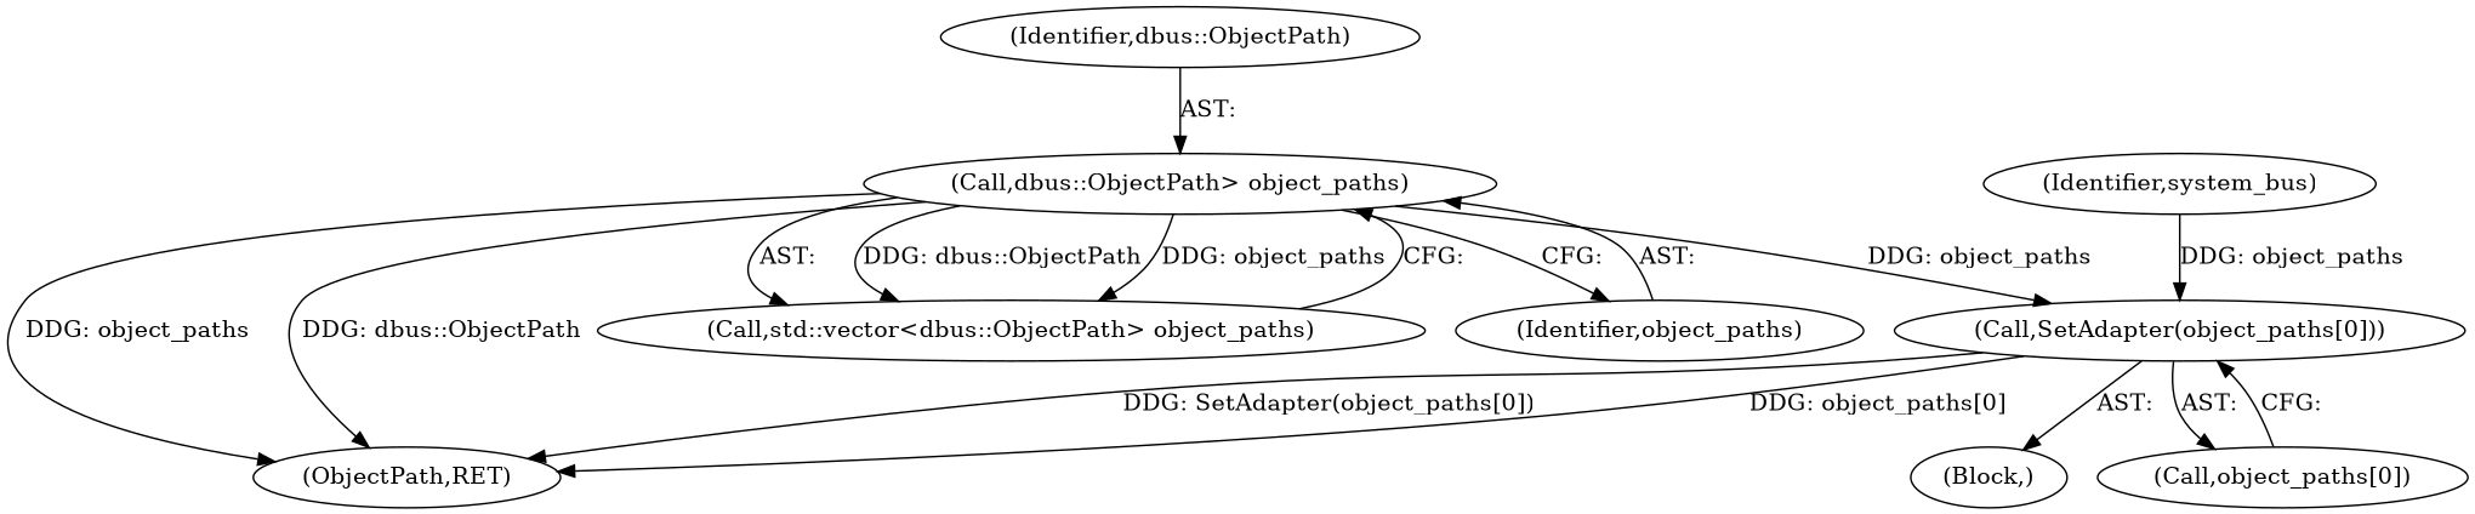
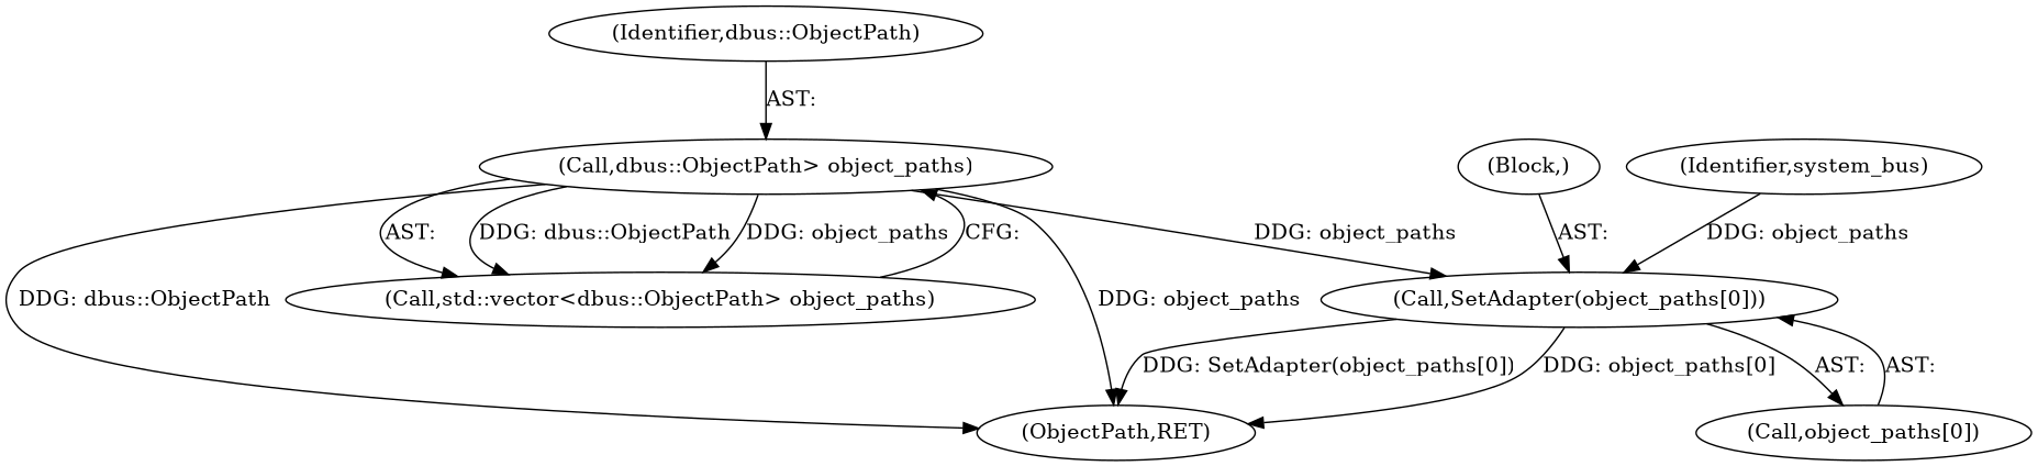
  digraph {
    n1 [label="(Call,SetAdapter(object_paths[0]))"]
    n2 [label="(Call,object_paths[0])"]
    n3 [label="(ObjectPath,RET)"]
    n4 [label="(Block,)"]
    n5 [label="(Call,dbus::ObjectPath> object_paths)"]
    n6 [label="(Call,std::vector<dbus::ObjectPath> object_paths)"]
-   n7 [label="(Identifier,object_paths)"]
    n8 [label="(Identifier,system_bus)"]
    n9 [label="(Identifier,dbus::ObjectPath)"]
    n1 -> n2 [label="AST: "]
    n1 -> n3 [label="DDG: SetAdapter(object_paths[0])"]
    n1 -> n3 [label="DDG: object_paths[0]"]
-   n1 -> n4 [label="AST: "]
-   n2 -> n1 [label="CFG: "]
+   n4 -> n1 [label="AST: "]
+   n2 -> n1 [label="AST: "]
    n5 -> n1 [label="DDG: object_paths"]
    n5 -> n3 [label="DDG: object_paths"]
    n5 -> n3 [label="DDG: dbus::ObjectPath"]
    n5 -> n6 [label="AST: "]
    n5 -> n6 [label="DDG: dbus::ObjectPath"]
    n5 -> n6 [label="DDG: object_paths"]
-   n5 -> n7 [label="CFG: "]
    n6 -> n5 [label="CFG: "]
-   n7 -> n5 [label="AST: "]
    n8 -> n1 [label="DDG: object_paths"]
    n9 -> n5 [label="AST: "]
  }
